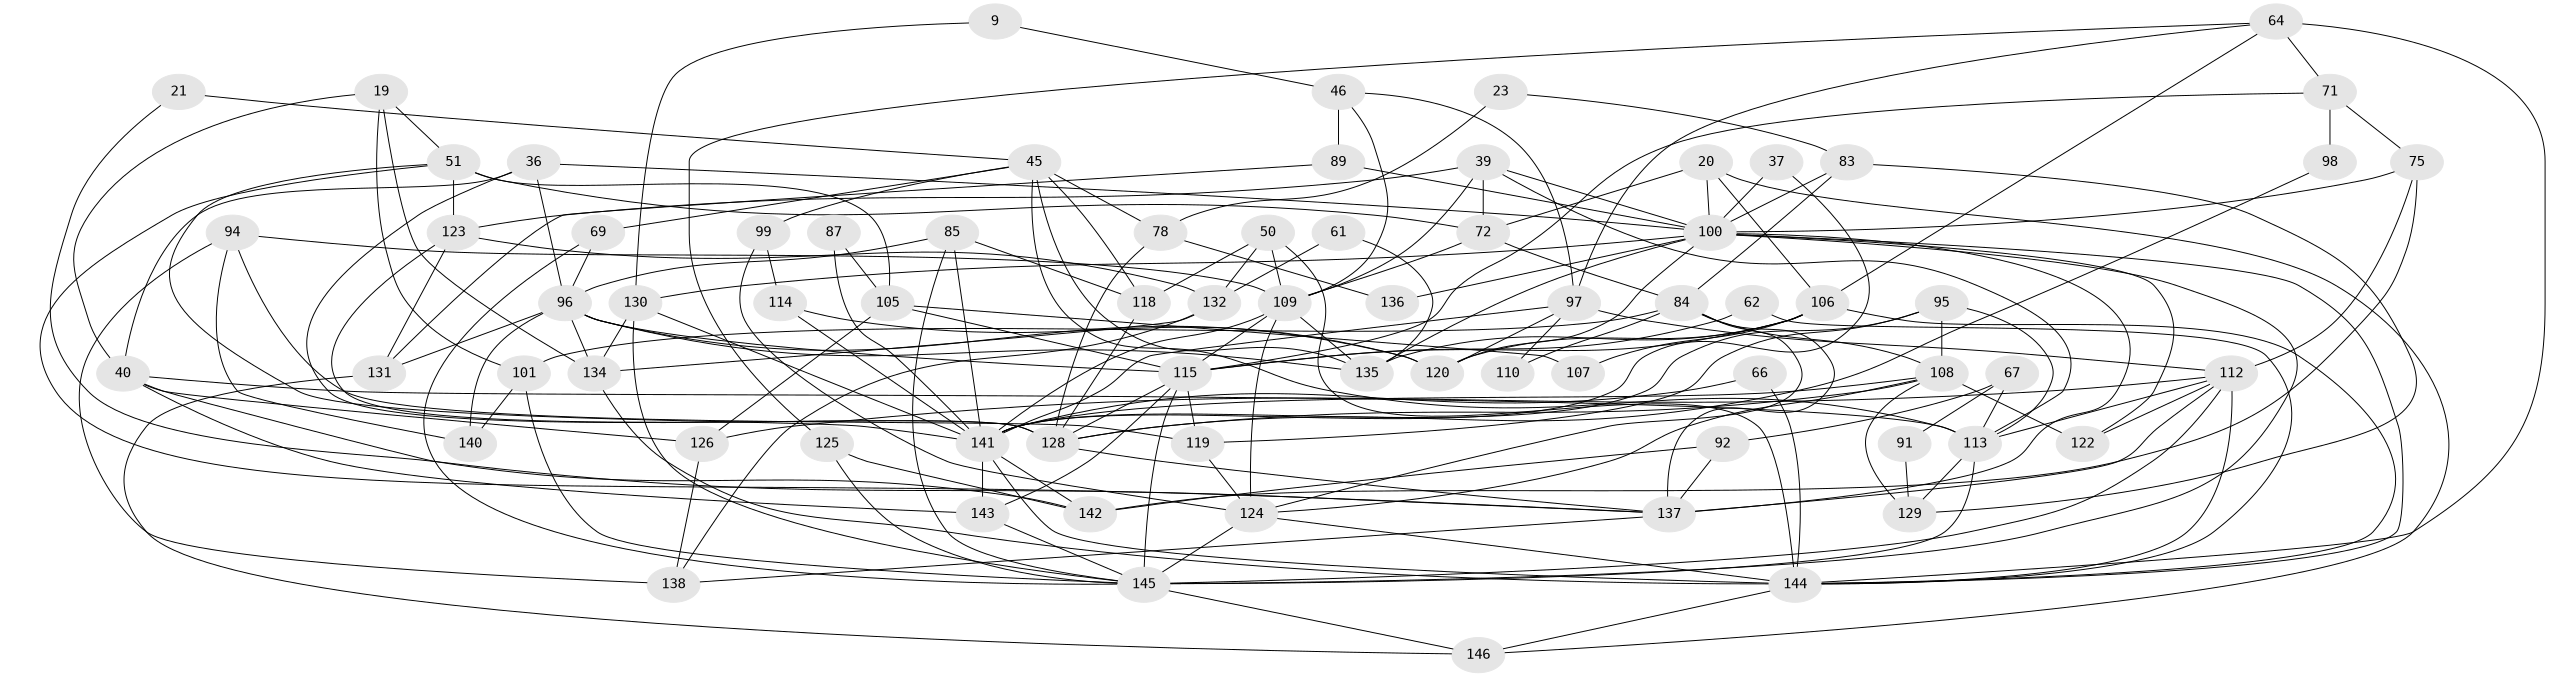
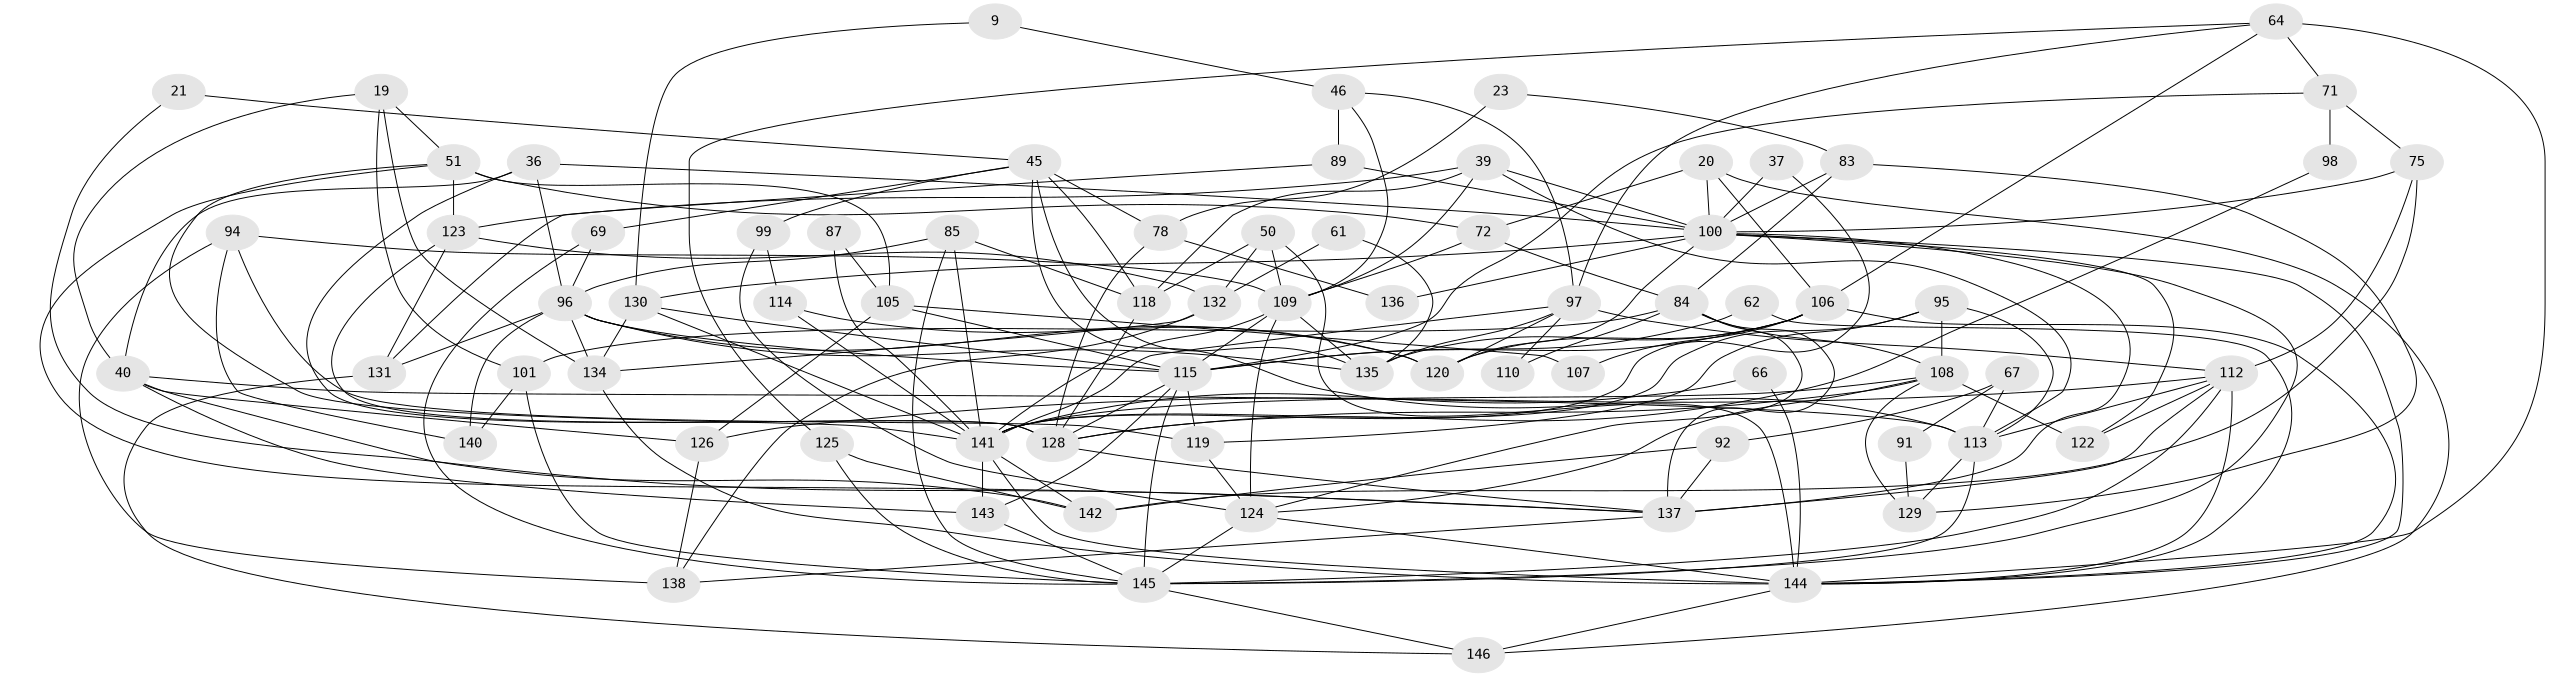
  graph {
    fontname="DejaVu Sans Mono"
    node [color=gray90 fontname="DejaVu Sans Mono" style=filled]
    edge [fontname="DejaVu Sans Mono"]
    9
    46
    130 [super="+63+73+103"]
    109 [super="+25+31"]
    89 [super="+47"]
    97 [super="+48"]
    134 [super="+133"]
    141 [super="+13+90"]
    145 [super="+22+116+127"]
    40 [super="+2"]
    113 [super="+55"]
    126
    142 [super="+117"]
    143
    19
    n16 [label=51 super="+54"]
    101
    72
    137 [super="+74"]
    123 [super="+30"]
    105
    140
    144 [super="+38+79+139"]
    20
    100 [super="+12+70"]
    106 [super="+27"]
    146
    84 [super="+16"]
    135 [super="+4+17"]
    136
    120 [super="+88"]
    122
    115 [super="+52+86+104"]
    107
    45 [super="+3"]
    78 [super="+51"]
    118 [super="+68+41"]
    69 [super="+29"]
    99
    21
    138
    128 [super="+56+121"]
    23
    83
    129
    36
    96 [super="+32"]
    131
    37
    39
    124 [super="+65"]
    132
    114
    112 [super="+34+111"]
    110
    50
    61
    119 [super="+77"]
    62
    64
    71
    125 [super="+76"]
    75
    98
    66
    67
    91
    92 [super="+7"]
    108 [super="+49"]
    85
    87
    94
    95 [super="+43"]
    9 -- 46
    9 -- 130
    46 -- 109
    46 -- 89 [weight=2]
    46 -- 97
    130 -- 134 [weight=2]
    130 -- 141 [weight=2]
-   130 -- 145
+   130 -- 115
    109 -- 141
    109 -- 135
    109 -- 115 [weight=3]
    109 -- 124 [weight=2]
    89 -- 100
    89 -- 131
    97 -- 141
    97 -- 120
    97 -- 112
    97 -- 110
    134 -- 144
    141 -- 142 [weight=2]
    141 -- 143 [weight=2]
    141 -- 144
    145 -- 146
    40 -- 113
    40 -- 126
    40 -- 142
    40 -- 143
    113 -- 145
    113 -- 129
    126 -- 138
    143 -- 145
    19 -- 134
    19 -- 40 [weight=2]
    19 -- n16 [weight=2]
    19 -- 101
    n16 -- 141
    n16 -- 72
    n16 -- 137
    n16 -- 123
    n16 -- 105
    101 -- 145
    101 -- 140
    72 -- 109
    72 -- 84
    137 -- 138
    123 -- 128
    123 -- 131
    123 -- 132
    105 -- 126
    105 -- 115
    105 -- 107
    144 -- 146
    20 -- 72
    20 -- 100
    20 -- 106
    20 -- 146
    100 -- 130
    100 -- 145 [weight=2]
    100 -- 137 [weight=2]
    100 -- 144 [weight=2]
-   100 -- 135 [weight=2]
+   97 -- 135 [weight=2]
    100 -- 136
    100 -- 120 [weight=2]
    100 -- 122
    106 -- 144
    106 -- 135 [weight=2]
    106 -- 120
    106 -- 115 [weight=4]
    106 -- 107
    84 -- 101
    84 -- 137
    84 -- 124
    84 -- 110
    84 -- 108 [weight=2]
    115 -- 145 [weight=3]
    115 -- 143
    115 -- 128
    115 -- 119
    45 -- 113
    45 -- 135 [weight=2]
    45 -- 78
    45 -- 118
    45 -- 69
    45 -- 99
    78 -- 136
    78 -- 128 [weight=3]
    118 -- 128
    69 -- 145
    69 -- 96
    99 -- 124
    99 -- 114
    21 -- 137
    21 -- 45
    128 -- 137 [weight=2]
    23 -- 78
    23 -- 83
    83 -- 100
    83 -- 84
    83 -- 129
    36 -- 40
    36 -- 100
    36 -- 128
    36 -- 96
    96 -- 134
    96 -- 140
    96 -- 135
    96 -- 120
    96 -- 115
    96 -- 131
    131 -- 146
    37 -- 141
    37 -- 100
    39 -- 109
    39 -- 113
    39 -- 123
    39 -- 100
-   39 -- 72
+   39 -- 118
    124 -- 145
    124 -- 144 [weight=3]
    132 -- 134
    132 -- 138
    114 -- 141
    114 -- 120
    112 -- 145 [weight=3]
    112 -- 113
    112 -- 126
    112 -- 137 [weight=2]
    112 -- 144
    112 -- 122
    50 -- 109
    50 -- 144
    50 -- 118
    50 -- 132
    61 -- 135
    61 -- 132
    119 -- 124 [weight=2]
    62 -- 144
    62 -- 115
    64 -- 97
    64 -- 144
    64 -- 106
    64 -- 71
    64 -- 125
    71 -- 115
    71 -- 75
    71 -- 98
    125 -- 145 [weight=3]
    125 -- 142
    75 -- 142
    75 -- 100
    75 -- 112
    98 -- 128
    66 -- 141
    66 -- 144
    67 -- 113 [weight=2]
    67 -- 91
    67 -- 92
    91 -- 129
    92 -- 142
    92 -- 137
    108 -- 141
    108 -- 122
    108 -- 128
    108 -- 129
    108 -- 124
    85 -- 141 [weight=2]
    85 -- 145
    85 -- 118
    85 -- 96 [weight=2]
    87 -- 141
    87 -- 105
    94 -- 109
    94 -- 140
    94 -- 138
    94 -- 119
    95 -- 141
    95 -- 113
    95 -- 119
    95 -- 108 [weight=2]
  }
